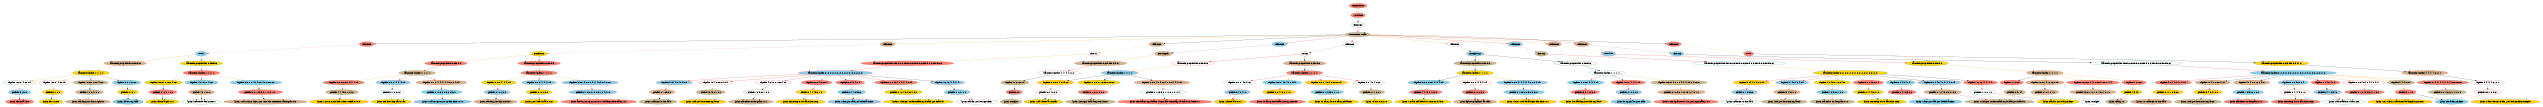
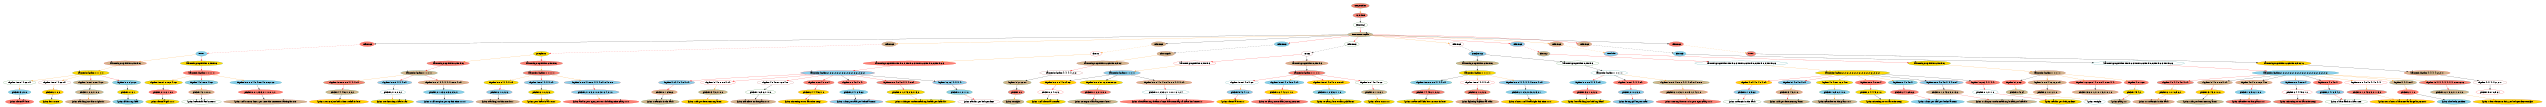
  digraph {
    ordering=out
    node [color=teal fillcolor=tan style=filled]
    edge [color=darkorange]
    n1 [color=darkgreen fillcolor=salmon label=composition]
    n2 [fillcolor=salmon label="12/8 time"]
    n3 [color=darkgreen fillcolor=white label="tempo 62"]
    n4 [label="instrument vocals"]
    n5 [color=red fillcolor=salmon label=reference]
    n6 [color=brown label=reference]
    n7 [color=brown label=reference]
    n8 [fillcolor=skyblue label=reference]
    n9 [color=darkgreen fillcolor=white label=reference]
    n10 [color=brown fillcolor=white label=reference]
    n11 [color=red fillcolor=skyblue label=reference]
    n12 [color=red label=reference]
    n13 [color=red label=reference]
    n14 [color=brown fillcolor=salmon label=reference]
    n15 [fillcolor=skyblue label=verse1]
    n16 [fillcolor=gold label=preChorus]
    n17 [color=red fillcolor=white label=chorus]
    n18 [color=brown label=chorusEnd1]
    n19 [color=brown fillcolor=white label=verse2]
    n20 [color=brown fillcolor=skyblue label=preChorus2]
    n21 [label=chorus2]
    n22 [color=red fillcolor=skyblue label=interlude]
    n23 [fillcolor=skyblue label=chorus3]
    n24 [fillcolor=salmon label=outro]
    n25 [color=red label="harmonic progression C Am F G"]
    n26 [fillcolor=gold label="harmonic progression C Am F G"]
    n27 [color=brown fillcolor=salmon label="harmonic progression C Am F G"]
    n28 [color=brown fillcolor=salmon label="harmonic progression C Am F G"]
    n29 [color=red fillcolor=salmon label="harmonic progression Am F C G Am F C G Am F C G Am F C G Am F C G"]
    n30 [color=brown label="harmonic progression C G/B Am G F G7"]
    n31 [color=red fillcolor=white label="harmonic progression C Am F G"]
    n32 [color=red label="harmonic progression C Am F G"]
    n33 [color=darkgreen label="harmonic progression C Am F G"]
    n34 [color=darkgreen fillcolor=white label="harmonic progression C Am F G"]
    n35 [fillcolor=white label="harmonic progression Am F C G Am F C G Am F C G Am F C G Am F C G"]
    n36 [color=darkgreen fillcolor=gold label="harmonic progression C Am F G"]
    n37 [fillcolor=white label="harmonic progression Am F C G Am F C G Am F C G Am F C G Am F C G"]
    n38 [color=brown fillcolor=gold label="harmonic progression C G/B Am G F G7 C"]
    n39 [color=darkgreen fillcolor=gold label="harmonic rhythm 1. 1. 1. 1."]
    n40 [color=red fillcolor=salmon label="harmonic rhythm 1. 1. 1. 1."]
    n41 [color=darkgreen fillcolor=white label="rhythm (8 8 8) 4. _2. _4."]
    n42 [color=brown fillcolor=white label="rhythm (8 8 8) 4. _2. _4."]
    n43 [label="rhythm (8 8 8) 8 8 8 4. _2."]
    n44 [color=darkgreen fillcolor=skyblue label="rhythm (8 8 8) 2. _2."]
    n45 [fillcolor=skyblue label="pitches -3 -2 0 0"]
    n46 [color=brown fillcolor=gold label="pitches 2 1 0 2"]
    n47 [label="pitches 1 2 2 2 1 0 0"]
    n48 [fillcolor=gold label="pitches 0 1 2 1"]
    n49 [color=red fillcolor=salmon label="lyrics 'I found a love'"]
    n50 [fillcolor=gold label="lyrics 'for _ _ me'"]
    n51 [color=brown label="lyrics 'Dar-ling just dive _ right in'"]
    n52 [color=darkgreen fillcolor=skyblue label="lyrics 'fol-low my lead'"]
    n53 [color=darkgreen fillcolor=gold label="rhythm (8 8 8) 8. 16 8 4. _2."]
    n54 [color=darkgreen fillcolor=skyblue label="rhythm (4 8) 8 8 8 4. _2."]
    n55 [fillcolor=skyblue label="rhythm (8 8 8 8) 4 8 4 8 8 4 8 8 8 2. _2."]
    n56 [color=red fillcolor=salmon label="pitches 2 1 0 2 1 0 0"]
    n57 [color=red label="pitches 4 2 1 0 0 0"]
    n58 [color=red fillcolor=salmon label="pitches 0 0 1 2 3 3 2 1 1 0 0 1 2 1"]
    n59 [fillcolor=gold label="lyrics 'I found a girl _ _ _'"]
    n60 [color=darkgreen fillcolor=white label="lyrics 'beau-ti-ful and sweet _'"]
    n61 [color=brown label="lyrics 'well I ne-ver knew you were the some-one wai-ting for me'"]
    n62 [label="harmonic rhythm 1. 1. 1. 1."]
    n63 [fillcolor=salmon label="harmonic rhythm 1. 1. 1. 1."]
    n64 [color=darkgreen fillcolor=salmon label="rhythm (8 8 8 8 8 8) 4. 4. 4. _4."]
    n65 [color=brown fillcolor=skyblue label="rhythm (8 8 8) 4. 4. 4. _4."]
    n66 [color=red label="rhythm (8 8 8) 4. 4. 4. 4. 4. 8 8 8 4. _4."]
    n67 [color=darkgreen label="pitches 4 4 4 5 2 1 2 2 2"]
    n68 [fillcolor=white label="pitches 2 1 0 2 2 2"]
    n69 [fillcolor=skyblue label="pitches 2 1 0 3 2 0 -3 2 2 3 2 1"]
    n70 [color=red fillcolor=gold label="lyrics 'We were just kids when we fell in love'"]
-   n71 [fillcolor=gold label="lyrics 'not know-ing car it was'"]
+   n71 [fillcolor=gold label="lyrics 'not know-ing what it was'"]
    n72 [color=brown fillcolor=skyblue label="lyrics 'I will not give you up this time _ _ _ _'"]
    n73 [color=darkgreen fillcolor=gold label="rhythm (8 8 8) 4. 4. 4. _4."]
    n74 [color=brown fillcolor=skyblue label="rhythm (8 8 8) 4. 4. 4. _4."]
    n75 [color=brown fillcolor=skyblue label="rhythm (8 8 8) 4. 8 8 8 4. 4. 4. _4. 8 4 8 8 8"]
    n76 [color=brown fillcolor=skyblue label="pitches 2 1 0 2 2 2"]
    n77 [fillcolor=gold label="pitches 2 1 0 2 2 2"]
    n78 [color=brown fillcolor=skyblue label="pitches 2 1 0 3 2 1 0 0 -3 1 2 4 2 1 0"]
    n79 [color=brown label="lyrics 'Dar-ling just kiss me slow'"]
    n80 [color=brown fillcolor=gold label="lyrics 'your heart is all I own'"]
    n81 [color=red fillcolor=salmon label="lyrics 'and in your eyes you're _ _ hol-ding mine Ba-by _ _ _'"]
    n82 [color=red fillcolor=skyblue label="harmonic rhythm 2. 2. 2. 2. 2. 2. 2. 2. 2. 2. 2. 2. 2. 2. 2. 2."]
    n83 [color=brown fillcolor=skyblue label="rhythm 4. _4. 4 8 4 8 4. _4."]
    n84 [color=red fillcolor=white label="rhythm (8) 4 8 8 8 8 4. _4."]
    n85 [color=brown fillcolor=white label="rhythm 4 8 4 8 8. 16 8 4 _8"]
    n86 [color=brown fillcolor=salmon label="rhythm 8 8 8 4 8 8 8 4"]
    n87 [color=brown fillcolor=salmon label="rhythm 8 8 4 8 4 8 4."]
    n88 [fillcolor=salmon label="rhythm 8 8 8 4 8 4 8 4. 4. 4. 8 _4"]
    n89 [color=red fillcolor=skyblue label="rhythm (16 16) 4. 4. 4. 4."]
    n90 [color=red label="pitches 0 7 6 5 6 2"]
    n91 [color=darkgreen label="pitches -3 4 3 2 1 0 0"]
    n92 [color=darkgreen fillcolor=white label="pitches 7 6 5 6 2 1 0 0"]
    n93 [color=brown fillcolor=gold label="pitches 2 4 4 4 5 2 1 0"]
    n94 [fillcolor=skyblue label="pitches 2 4 7 6 5 6 2"]
    n95 [color=darkgreen fillcolor=gold label="pitches 0 1 2 4 3 2 3 2 1 3 2"]
    n96 [color=darkgreen fillcolor=skyblue label="pitches 0 1 2 1 1 0"]
    n97 [color=darkgreen label="lyrics 'I Dan-cin' in the dark'"]
    n98 [color=brown fillcolor=gold label="lyrics 'with you be-twe-en my arms'"]
    n99 [color=brown label="lyrics 'Bare-foot on the grass _ _ _'"]
    n100 [color=brown fillcolor=gold label="lyrics 'Lis-te-ing to our fa-vorite song'"]
    n101 [color=red fillcolor=skyblue label="lyrics 'When you said you looked a mess'"]
    n102 [fillcolor=gold label="lyrics 'I whis-per un-der-neath my breath you heard it'"]
    n103 [color=brown fillcolor=white label="lyrics 'Dar-lin' you look per-fect'"]
    n104 [color=brown fillcolor=white label="harmonic rhythm 4. 4. 4. 4. 2. 2."]
    n105 [color=darkgreen label="rhythm (8) 2. _2. _1."]
    n106 [fillcolor=salmon label="pitches 0 0"]
    n107 [color=darkgreen label="lyrics 'to-night'"]
    n108 [color=brown fillcolor=skyblue label="harmonic rhythm 1. 1. 1. 1."]
    n109 [fillcolor=salmon label="harmonic rhythm 1. 1. 1. 1."]
    n110 [color=red fillcolor=gold label="rhythm (8 8 8 8) 4 8 _4. _2."]
    n111 [color=darkgreen fillcolor=gold label="rhythm (8 8 8) 8. 16 8 8 8 _8 _2."]
    n112 [color=red label="rhythm (8 8 8) 4 8 4 8 8 4 8 8 8 4. 4. 4. _4."]
    n113 [color=red fillcolor=white label="pitches 0 2 4 0 2 2"]
    n114 [fillcolor=salmon label="pitches 0 1 2 2 1 0 0 0"]
    n115 [fillcolor=white label="pitches 0 1 2 3 3 2 1 1 0 0 1 2 1 2 4"]
    n116 [color=darkgreen fillcolor=gold label="lyrics 'Well I found a wo-man'"]
    n117 [color=darkgreen label="lyrics 'strong-er than a-ny-one I know'"]
    n118 [color=red fillcolor=salmon label="lyrics 'she shares my dreams I hope that some-day I'll share her home _ _'"]
    n119 [fillcolor=white label="rhythm (8 8 8) 4 8 4. _2."]
    n120 [fillcolor=skyblue label="rhythm (8 8 8) 4 8 4 8 8 4 _4."]
    n121 [color=red fillcolor=gold label="rhythm (8 8 8) 4 8 4 8 8 8 _8 _4."]
    n122 [color=darkgreen fillcolor=white label="rhythm (8 8) 4 8 4 8 _2."]
    n123 [color=brown fillcolor=skyblue label="pitches 5 4 2 4 1 0"]
    n124 [color=red fillcolor=gold label="pitches 0 2 4 4 2 2 1 1 0"]
    n125 [color=darkgreen fillcolor=skyblue label="pitches 0 1 2 3 3 2 1 1 0"]
    n126 [label="pitches 0 1 1 0 2 1"]
    n127 [color=red fillcolor=gold label="lyrics 'I found a love _ _'"]
    n128 [color=brown fillcolor=salmon label="lyrics 'to car-ry more than just my sec-rets'"]
    n129 [color=darkgreen fillcolor=gold label="lyrics 'to car-ry love to car-ry child-ren'"]
    n130 [fillcolor=gold label="lyrics 'of our own _ _ _'"]
    n131 [fillcolor=gold label="harmonic rhythm 1. 1. 1. 1."]
    n132 [fillcolor=white label="harmonic rhythm 1. 1. 1. 1."]
    n133 [color=darkgreen fillcolor=skyblue label="rhythm (8 8 8 8 8 8) 4. 4. 4. _4."]
    n134 [color=red fillcolor=white label="rhythm (8 8 8) 4. 4. 4. _4."]
    n135 [color=brown fillcolor=skyblue label="rhythm (8 8 8) 4. 4. 4. 4. 4. 8 8 8 4. _4."]
    n136 [fillcolor=salmon label="pitches 4 4 4 5 2 1 2 2 2"]
    n137 [color=darkgreen fillcolor=salmon label="pitches 2 1 0 2 2 2"]
    n138 [fillcolor=skyblue label="pitches 2 1 0 3 2 0 -3 2 2 3 2 1"]
    n139 [fillcolor=gold label="lyrics 'We are still kids but we're so in love'"]
    n140 [color=red label="lyrics 'figh-ting a-gainst all odds'"]
    n141 [color=brown fillcolor=gold label="lyrics 'I know we'll be al-right this time _ _ _'"]
    n142 [fillcolor=skyblue label="rhythm (8 8 8 8) 4. 4. 4. _4."]
    n143 [color=red fillcolor=salmon label="rhythm (8 8 8) 4. 4. 4. _4."]
    n144 [color=darkgreen label="rhythm (8 8 8) 4. 8 8 8 4. 4. 4. _4. 8 4 8 8 8"]
    n145 [color=brown fillcolor=salmon label="pitches -3 2 1 0 2 2 2"]
    n146 [color=brown fillcolor=skyblue label="pitches 2 1 0 2 2 2"]
    n147 [color=red label="pitches 2 1 0 3 2 1 0 0 -3 1 2 4 2 1 0"]
    n148 [fillcolor=gold label="lyrics 'but dar-ling just hold my hand'"]
    n149 [color=brown fillcolor=skyblue label="lyrics 'be my girl be your man'"]
    n150 [color=brown fillcolor=salmon label="lyrics 'I see my fu-ture _ _ in your eyes Ba-by _ _ _'"]
    n151 [color=darkgreen fillcolor=gold label="harmonic rhythm 2. 2. 2. 2. 2. 2. 2. 2. 2. 2. 2. 2. 2. 2. 2. 2."]
    n152 [color=red fillcolor=gold label="rhythm 4. _4. 4 8 4 8 4. _4."]
    n153 [color=brown fillcolor=skyblue label="rhythm (8) 4 8 4 8 4. _4."]
    n154 [fillcolor=gold label="rhythm 4 8 4 8 8. 16 8 4 _8"]
    n155 [color=red fillcolor=salmon label="rhythm 8 8 8 4 8 8 8 4"]
    n156 [color=darkgreen fillcolor=skyblue label="rhythm 8 8 4 8 4 8 4."]
    n157 [color=red fillcolor=skyblue label="rhythm 8 8 8 4 8 4 8 4. 4. 4. 8 _4"]
    n158 [color=brown fillcolor=salmon label="rhythm (16 16) 4. 4. 4. 4."]
    n159 [color=brown fillcolor=skyblue label="pitches 0 7 6 5 6 2"]
    n160 [color=red label="pitches -3 4 3 2 1 0"]
    n161 [color=darkgreen fillcolor=skyblue label="pitches 7 6 5 0 2 1 0 0"]
    n162 [fillcolor=gold label="pitches 2 4 4 4 5 2 1 0"]
    n163 [color=brown fillcolor=salmon label="pitches 2 4 7 6 5 6 2"]
    n164 [color=brown label="pitches 0 1 2 4 3 2 3 2 1 3 2"]
    n165 [fillcolor=white label="pitches 0 1 2 1 1 0"]
    n166 [color=darkgreen fillcolor=white label="lyrics 'I Dan-cin' in the dark'"]
    n167 [label="lyrics 'with you be-tween my arms'"]
    n168 [label="lyrics 'Bare-foot on the grass _ _ _'"]
    n169 [color=darkgreen fillcolor=gold label="lyrics 'Lis-te-ing to our fa-vorite song'"]
    n170 [fillcolor=skyblue label="lyrics 'When you said you looked a mess'"]
    n171 [label="lyrics 'I whis-per un-der-neath my breath you heard it'"]
    n172 [color=darkgreen fillcolor=gold label="lyrics 'Dar-lin' you look per-fect'"]
    n173 [color=brown label="harmonic rhythm 1. 1. 1. 1."]
    n174 [color=red fillcolor=salmon label="rhythm (8) 2. _2."]
    n175 [color=red label="rhythm (8 8 8) 4 16 16 2. _4."]
    n176 [color=brown fillcolor=salmon label="rhythm (16 16 8 8) 4. 8 8 8 4. 8 8 8 4. 4."]
    n177 [color=brown fillcolor=salmon label="rhythm 4. 8. 16 8"]
    n178 [color=darkgreen label="pitches 0 [0, 2]"]
    n179 [color=red label="pitches 2 1 0 1 2 1 0"]
    n180 [color=red label="pitches -3 -2 0 1 2 1 0 1 3 2 1 0 1 0"]
    n181 [fillcolor=gold label="pitches 4 5 4 2"]
    n182 [fillcolor=white label="lyrics 'to-night'"]
    n183 [label="lyrics 'Ba-by _ _'"]
    n184 [fillcolor=skyblue label="harmonic rhythm 2. 2. 2. 2. 2. 2. 2. 2. 2. 2. 2. 2. 2. 2. 2. 2. 2. 2. 2. 2."]
    n185 [fillcolor=salmon label="rhythm 4 8 4. 4 8 4 8 4. _4."]
    n186 [color=brown label="rhythm (8) 4 8 8 8 8 4. _4."]
    n187 [color=red label="rhythm 4 8 4 8 8. 16 8 4 _8"]
    n188 [color=red fillcolor=skyblue label="rhythm 8 8 8 4 8 8 8 4"]
    n189 [color=red fillcolor=salmon label="rhythm 8 8 4 8 4 8 4."]
    n190 [color=red fillcolor=white label="rhythm 8 8 8 4 8 4 8 4. 4 8 4. 4."]
    n191 [label="rhythm 4. 4. 4. 8 _4"]
    n192 [fillcolor=salmon label="rhythm (8) 4. 4. 4. 4. 4. 4. 4. 8 _8 16 16"]
    n193 [color=brown fillcolor=gold label="pitches 2 1 0 7 6 5 6 2"]
    n194 [color=brown fillcolor=gold label="pitches -3 4 3 2 1 0 0"]
    n195 [fillcolor=skyblue label="pitches 7 6 5 0 2 1 0 0"]
    n196 [color=red fillcolor=white label="pitches 2 4 4 4 5 2 1 0"]
    n197 [color=red fillcolor=skyblue label="pitches 2 4 7 6 5 4 2"]
    n198 [fillcolor=salmon label="pitches 0 1 2 4 3 2 3 2 1 1 3 2"]
    n199 [color=red fillcolor=salmon label="pitches 2 1 1 0"]
    n200 [label="pitches 0 2 1 3 2 2 1 1 0 -1 0"]
    n201 [color=red label="lyrics 'I _ _ Dan-cin' in the dark'"]
    n202 [color=darkgreen label="lyrics 'with you be-twe-en my arms'"]
    n203 [fillcolor=salmon label="lyrics 'Bare-foot on the grass _ _ _'"]
    n204 [color=darkgreen fillcolor=salmon label="lyrics 'Lis-te-ing to our fa-vorite song'"]
    n205 [color=darkgreen fillcolor=white label="lyrics 'I have faith in what I see'"]
    n206 [color=red fillcolor=gold label="lyrics 'now I know I have met an an-gel in per-son'"]
    n207 [color=darkgreen fillcolor=skyblue label="lyrics 'she looks per-fect'"]
    n208 [color=brown fillcolor=gold label="lyrics 'I don't de-serve this, you look per-fect to-night'"]
    n209 [color=red label="harmonic rhythm 4. 4. 4. 4. 2. 2. 1."]
    n210 [color=brown fillcolor=white label="rhythm 4. 4. 4. 4. 2. 2. 1."]
    n211 [color=red fillcolor=white label="pitches 9 8 7 6 5 6 7"]
    n1 -> n2
    n2 -> n3 [color=black]
    n3 -> n4 [color=red]
    n4 -> n5 [color=black]
    n4 -> n6
    n4 -> n7 [color=black]
    n4 -> n8 [color=red]
    n4 -> n9 [color=red]
    n4 -> n10
    n4 -> n11 [color=red]
    n4 -> n12
    n4 -> n13 [color=red]
    n4 -> n14 [color=black]
    n5 -> n15 [color=red style=dashed]
    n6 -> n16 [color=red style=dashed]
    n7 -> n17 [style=dashed]
    n8 -> n18 [color=black style=dashed]
    n9 -> n19 [color=black style=dashed]
    n10 -> n20 [color=black style=dashed]
    n11 -> n21 [color=red style=dashed]
    n12 -> n22 [style=dashed]
    n13 -> n23 [color=black style=dashed]
    n14 -> n24 [style=dashed]
    n15 -> n25
    n15 -> n26 [color=red]
    n16 -> n27
    n16 -> n28 [color=red]
    n17 -> n29
    n18 -> n30
    n19 -> n31 [color=red]
    n19 -> n32 [color=black]
    n20 -> n33 [color=black]
    n20 -> n34 [color=black]
    n21 -> n35 [color=red]
    n22 -> n36 [color=red]
    n23 -> n37 [color=black]
    n24 -> n38 [color=black]
    n25 -> n39
    n26 -> n40 [color=red]
    n27 -> n62 [color=red]
    n28 -> n63
    n29 -> n82 [color=red]
    n30 -> n104 [color=red]
    n31 -> n108
    n32 -> n109 [color=black]
    n33 -> n131 [color=black]
    n34 -> n132 [color=black]
    n35 -> n151
    n36 -> n173
    n37 -> n184 [color=red]
    n38 -> n209 [color=black]
    n39 -> n41
    n39 -> n42
    n39 -> n43 [color=red]
    n39 -> n44 [color=red]
    n40 -> n53
    n40 -> n54 [color=red]
    n40 -> n55
    n41 -> n45
    n42 -> n46
    n43 -> n47 [color=black]
    n44 -> n48 [color=black]
    n45 -> n49 [color=black]
    n46 -> n50 [color=black]
    n47 -> n51
    n48 -> n52 [color=black]
    n53 -> n56 [color=black]
    n54 -> n57
    n55 -> n58 [color=black]
    n56 -> n59 [color=black]
    n57 -> n60 [color=black]
    n58 -> n61 [color=black]
    n62 -> n64
    n62 -> n65 [color=red]
    n62 -> n66 [color=red]
    n63 -> n73
    n63 -> n74 [color=red]
    n63 -> n75
    n64 -> n67 [color=red]
    n65 -> n68 [color=black]
    n66 -> n69 [color=black]
    n67 -> n70 [color=black]
    n68 -> n71
    n69 -> n72 [color=black]
    n73 -> n76 [color=red]
    n74 -> n77 [color=black]
    n75 -> n78 [color=red]
    n76 -> n79 [color=black]
    n77 -> n80
    n78 -> n81
    n82 -> n83 [color=red]
    n82 -> n84 [color=red]
    n82 -> n85 [color=red]
    n82 -> n86 [color=red]
    n82 -> n87 [color=black]
    n82 -> n88 [color=red]
    n82 -> n89 [color=black]
    n83 -> n90 [color=red]
    n84 -> n91
    n85 -> n92 [color=black]
    n86 -> n93 [color=red]
    n87 -> n94
    n88 -> n95 [color=red]
    n89 -> n96 [color=black]
    n90 -> n97 [color=black]
    n91 -> n98
    n92 -> n99 [color=black]
    n93 -> n100 [color=red]
    n94 -> n101 [color=black]
    n95 -> n102
    n96 -> n103 [color=red]
    n104 -> n105 [color=black]
    n105 -> n106 [color=black]
    n106 -> n107
    n108 -> n110 [color=black]
    n108 -> n111 [color=black]
    n108 -> n112 [color=black]
    n109 -> n119 [color=red]
    n109 -> n120
    n109 -> n121 [color=red]
    n109 -> n122 [color=red]
    n110 -> n113 [color=red]
    n111 -> n114
    n112 -> n115 [color=red]
    n113 -> n116 [color=black]
    n114 -> n117 [color=red]
    n115 -> n118 [color=black]
    n119 -> n123
    n120 -> n124 [color=red]
    n121 -> n125
    n122 -> n126 [color=red]
    n123 -> n127 [color=red]
    n124 -> n128
    n125 -> n129
    n126 -> n130
    n131 -> n133 [color=black]
    n131 -> n134
    n131 -> n135
    n132 -> n142 [color=red]
    n132 -> n143 [color=black]
    n132 -> n144
    n133 -> n136
    n134 -> n137 [color=red]
    n135 -> n138 [color=black]
    n136 -> n139 [color=black]
    n137 -> n140 [color=red]
    n138 -> n141 [color=black]
    n142 -> n145 [color=red]
    n143 -> n146 [color=red]
    n144 -> n147
    n145 -> n148 [color=black]
    n146 -> n149 [color=red]
    n147 -> n150
    n151 -> n152 [color=red]
    n151 -> n153 [color=red]
    n151 -> n154
    n151 -> n155
    n151 -> n156
    n151 -> n157 [color=black]
    n151 -> n158 [color=black]
    n152 -> n159 [color=red]
    n153 -> n160
    n154 -> n161
    n155 -> n162 [color=red]
    n156 -> n163 [color=red]
    n157 -> n164 [color=black]
    n158 -> n165 [color=red]
    n159 -> n166 [color=red]
    n160 -> n167 [color=red]
    n161 -> n168
    n162 -> n169 [color=black]
    n163 -> n170 [color=red]
    n164 -> n171 [color=red]
    n165 -> n172 [color=red]
    n173 -> n174 [color=black]
    n173 -> n175
    n173 -> n176
    n173 -> n177
    n174 -> n178
    n175 -> n179 [color=black]
    n176 -> n180 [color=black]
    n177 -> n181
    n178 -> n182
    n181 -> n183 [color=red]
    n184 -> n185 [color=red]
    n184 -> n186 [color=black]
    n184 -> n187 [color=black]
    n184 -> n188
    n184 -> n189 [color=black]
    n184 -> n190
    n184 -> n191
    n184 -> n192
    n185 -> n193
    n186 -> n194 [color=red]
    n187 -> n195 [color=red]
    n188 -> n196 [color=black]
    n189 -> n197 [color=black]
    n190 -> n198
    n191 -> n199
    n192 -> n200 [color=red]
    n193 -> n201
    n194 -> n202 [color=black]
    n195 -> n203
    n196 -> n204 [color=black]
    n197 -> n205 [color=red]
    n198 -> n206
    n199 -> n207 [color=black]
    n200 -> n208
    n209 -> n210 [color=black]
    n210 -> n211 [color=black]
  }
